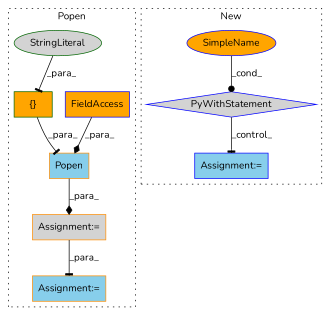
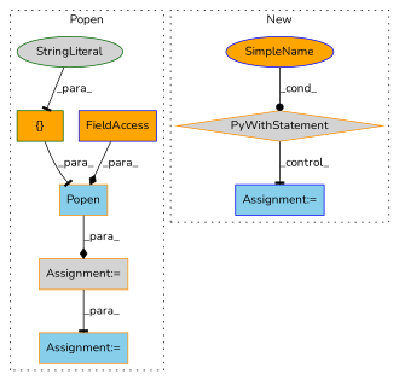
  digraph {
    fontname=Nunito
    node [a=7 color=darkorange fillcolor=skyblue fontname=Nunito l=1 shape=box style=filled]
    edge [arrowhead=tee fontname=Nunito]
    n1 [a=32 l="6,1" label=Popen s="3055,3257"]
    n2 [fillcolor=lightgrey label="Assignment:=" s=3043]
    n3 [a=22 color=blue fillcolor=orange l=15 label=FieldAccess s=3242]
    n4 [label="Assignment:=" s=3309]
    n5 [a=4 color=darkgreen fillcolor=orange l="1,1" label="{}" s="3073,3240"]
    n6 [a=45 color=darkgreen fillcolor=lightgrey l=62 label=StringLiteral s=3178 shape=ellipse]
-   n7 [a=104 color=blue fillcolor=lightgrey l="10,2" label=PyWithStatement s="2208,2245" shape=diamond]
+   n7 [a=104 fillcolor=lightgrey l="10,2" label=PyWithStatement s="2208,2245" shape=diamond]
    n8 [color=blue label="Assignment:=" s=2794]
    n9 [a=42 color=blue fillcolor=orange label=SimpleName shape=ellipse l=""]
    subgraph cluster_1 {
      label=Popen
      style=dotted
      n1
      n2
      n3
      n4
      n5
      n6
    }
    subgraph cluster_2 {
      label=New
      style=dotted
      n7
      n8
      n9
    }
    n1 -> n2 [arrowhead=diamond label=_para_]
    n2 -> n4 [label=_para_]
    n3 -> n1 [arrowhead=diamond label=_para_]
    n5 -> n1 [label=_para_]
    n6 -> n5 [label=_para_]
    n7 -> n8 [label=_control_]
    n9 -> n7 [arrowhead=dot label=_cond_]
  }
